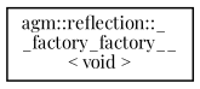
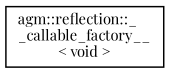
  digraph {
    rankdir=LR
    fontname="Playfair Display"
-   n1 [color=black fillcolor=white fontname="Playfair Display" fontsize=10 height=0.2 label="agm::reflection::_\l_factory_factory__\l\< void \>" shape=record style=filled width=0.4]
+   n1 [color=black fillcolor=white fontname="Playfair Display" fontsize=10 height=0.2 label="agm::reflection::_\l_callable_factory__\l\< void \>" shape=record style=filled width=0.4]
  }
